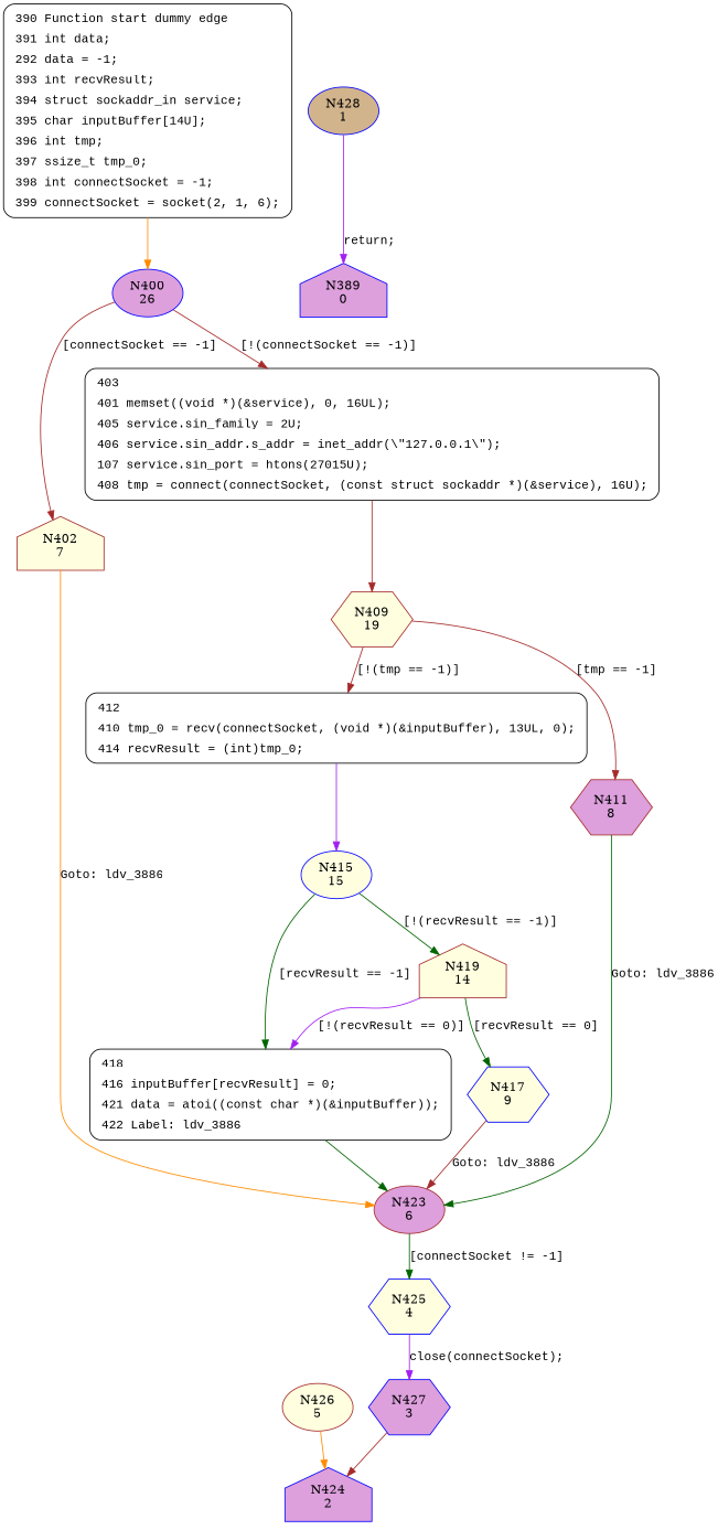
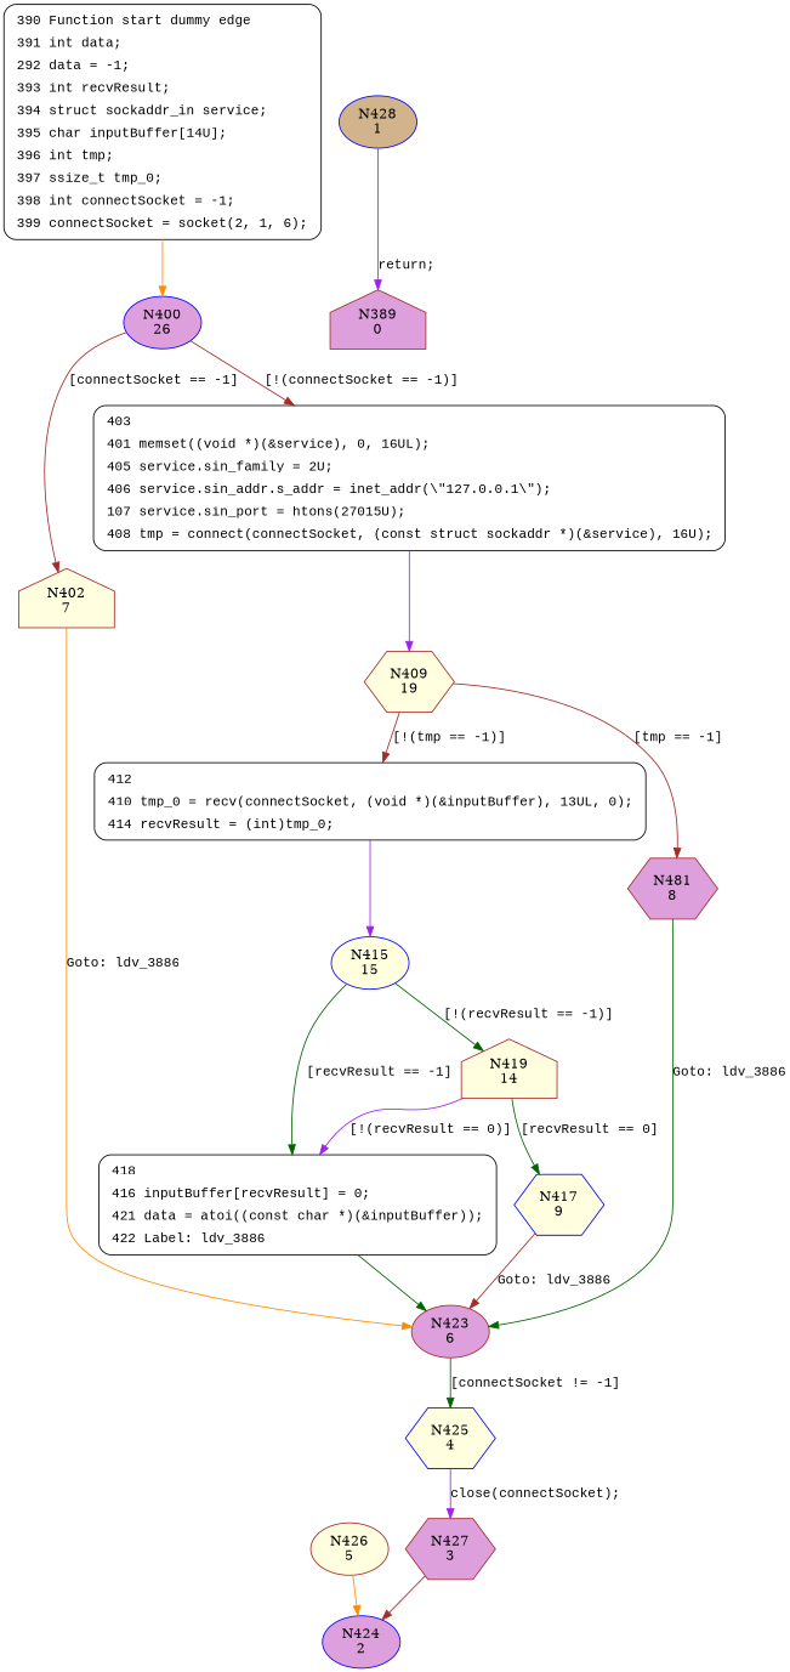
  digraph {
    node [color=blue fillcolor=lightyellow shape=ellipse style=filled]
    edge [color=brown fontname="Courier New"]
    n1 [fillcolor=plum label="N400\n26"]
    n2 [color=brown label="N402\n7" shape=house]
    n3 [fillcolor=white fontname="Courier New" label=<<table border="0" cellborder="0" cellpadding="3" bgcolor="white"><tr><td align="right">403</td><td align="left"></td></tr><tr><td align="right">401</td><td align="left">memset((void *)(&amp;service), 0, 16UL);</td></tr><tr><td align="right">405</td><td align="left">service.sin_family = 2U;</td></tr><tr><td align="right">406</td><td align="left">service.sin_addr.s_addr = inet_addr(\&quot;127.0.0.1\&quot;);</td></tr><tr><td align="right">107</td><td align="left">service.sin_port = htons(27015U);</td></tr><tr><td align="right">408</td><td align="left">tmp = connect(connectSocket, (const struct sockaddr *)(&amp;service), 16U);</td></tr></table>> penwidth=1 shape=Mrecord style="filled,bold" color=""]
    n4 [color=brown fillcolor=plum label="N423\n6"]
    n5 [color=brown label="N409\n19" shape=hexagon]
    n6 [label="N425\n4" shape=hexagon]
-   n7 [color=brown fillcolor=plum label="N411\n8" shape=hexagon]
+   n7 [color=brown fillcolor=plum label="N481\n8" shape=hexagon]
    n8 [fillcolor=white fontname="Courier New" label=<<table border="0" cellborder="0" cellpadding="3" bgcolor="white"><tr><td align="right">412</td><td align="left"></td></tr><tr><td align="right">410</td><td align="left">tmp_0 = recv(connectSocket, (void *)(&amp;inputBuffer), 13UL, 0);</td></tr><tr><td align="right">414</td><td align="left">recvResult = (int)tmp_0;</td></tr></table>> penwidth=1 shape=Mrecord style="filled,bold" color=""]
    n9 [label="N415\n15"]
    n10 [color=brown label="N419\n14" shape=house]
    n11 [fillcolor=white fontname="Courier New" label=<<table border="0" cellborder="0" cellpadding="3" bgcolor="white"><tr><td align="right">418</td><td align="left"></td></tr><tr><td align="right">416</td><td align="left">inputBuffer[recvResult] = 0;</td></tr><tr><td align="right">421</td><td align="left">data = atoi((const char *)(&amp;inputBuffer));</td></tr><tr><td align="right">422</td><td align="left">Label: ldv_3886</td></tr></table>> penwidth=1 shape=Mrecord style="filled,bold" color=""]
    n12 [label="N417\n9" shape=hexagon]
-   n13 [fillcolor=plum label="N427\n3" shape=hexagon]
+   n13 [color=brown fillcolor=plum label="N427\n3" shape=hexagon]
    n14 [color=brown label="N426\n5"]
-   n15 [fillcolor=plum label="N424\n2" shape=house]
+   n15 [fillcolor=plum label="N424\n2"]
    n16 [fillcolor=tan label="N428\n1"]
-   n17 [fillcolor=plum label="N389\n0" shape=house]
+   n17 [color=brown fillcolor=plum label="N389\n0" shape=house]
    n18 [fillcolor=white fontname="Courier New" label=<<table border="0" cellborder="0" cellpadding="3" bgcolor="white"><tr><td align="right">390</td><td align="left">Function start dummy edge</td></tr><tr><td align="right">391</td><td align="left">int data;</td></tr><tr><td align="right">292</td><td align="left">data = -1;</td></tr><tr><td align="right">393</td><td align="left">int recvResult;</td></tr><tr><td align="right">394</td><td align="left">struct sockaddr_in service;</td></tr><tr><td align="right">395</td><td align="left">char inputBuffer[14U];</td></tr><tr><td align="right">396</td><td align="left">int tmp;</td></tr><tr><td align="right">397</td><td align="left">ssize_t tmp_0;</td></tr><tr><td align="right">398</td><td align="left">int connectSocket = -1;</td></tr><tr><td align="right">399</td><td align="left">connectSocket = socket(2, 1, 6);</td></tr></table>> penwidth=1 shape=Mrecord style="filled,bold" color=""]
    n1 -> n2 [label="[connectSocket == -1]"]
    n1 -> n3 [label="[!(connectSocket == -1)]"]
    n2 -> n4 [color=darkorange label="Goto: ldv_3886"]
-   n3 -> n5 [fontname=""]
+   n3 -> n5 [color=purple fontname=""]
    n4 -> n6 [color=darkgreen label="[connectSocket != -1]"]
    n5 -> n7 [label="[tmp == -1]"]
    n5 -> n8 [label="[!(tmp == -1)]"]
    n6 -> n13 [color=purple label="close(connectSocket);"]
    n7 -> n4 [color=darkgreen label="Goto: ldv_3886"]
    n8 -> n9 [color=purple fontname=""]
    n9 -> n10 [color=darkgreen label="[!(recvResult == -1)]"]
    n9 -> n11 [color=darkgreen label="[recvResult == -1]"]
    n10 -> n11 [color=purple label="[!(recvResult == 0)]"]
    n10 -> n12 [color=darkgreen label="[recvResult == 0]"]
    n11 -> n4 [color=darkgreen fontname=""]
    n12 -> n4 [label="Goto: ldv_3886"]
    n13 -> n15
    n14 -> n15 [color=darkorange]
    n16 -> n17 [color=purple label="return;"]
    n18 -> n1 [color=darkorange fontname=""]
  }
